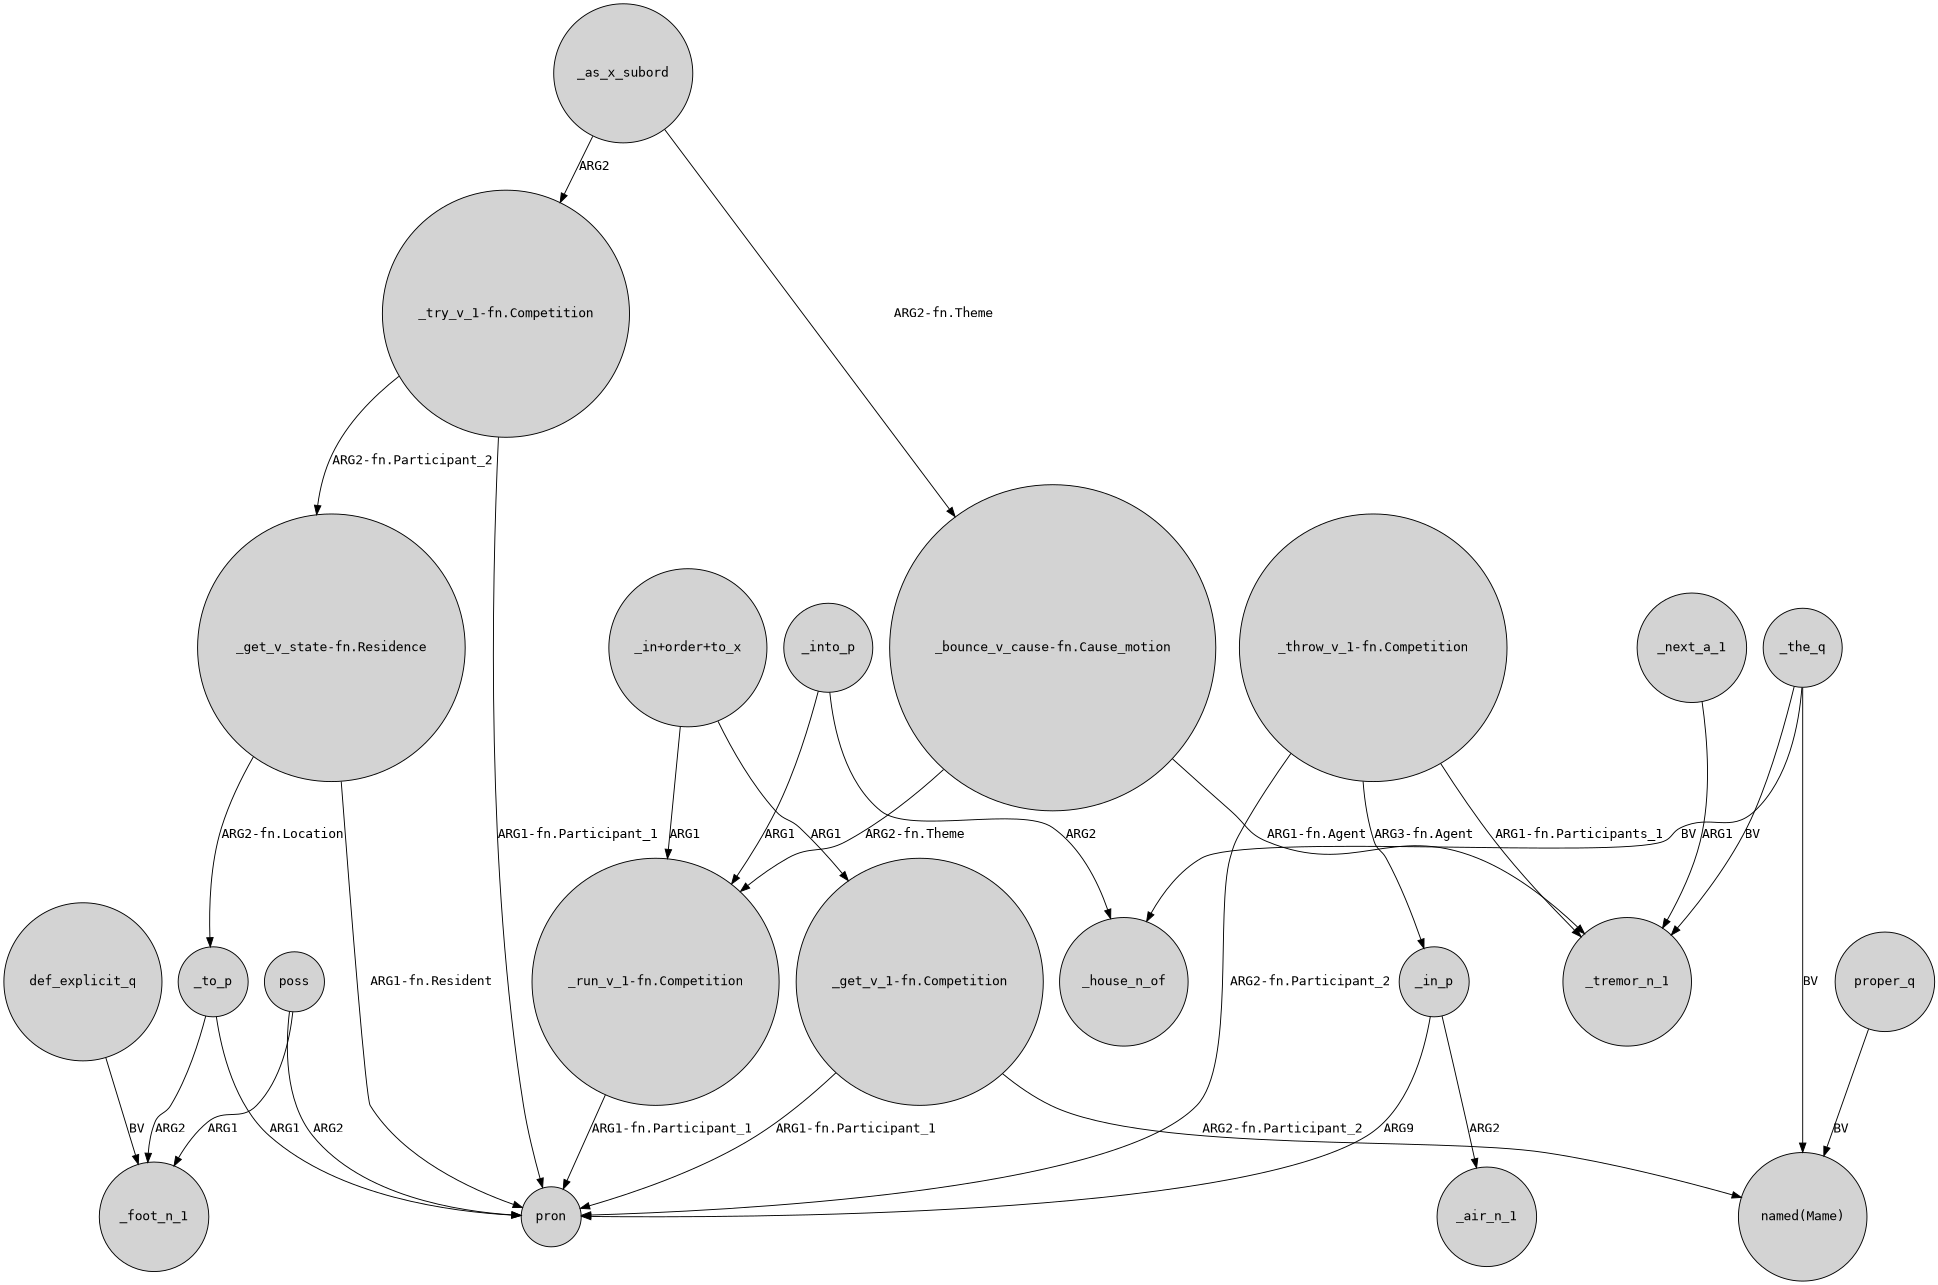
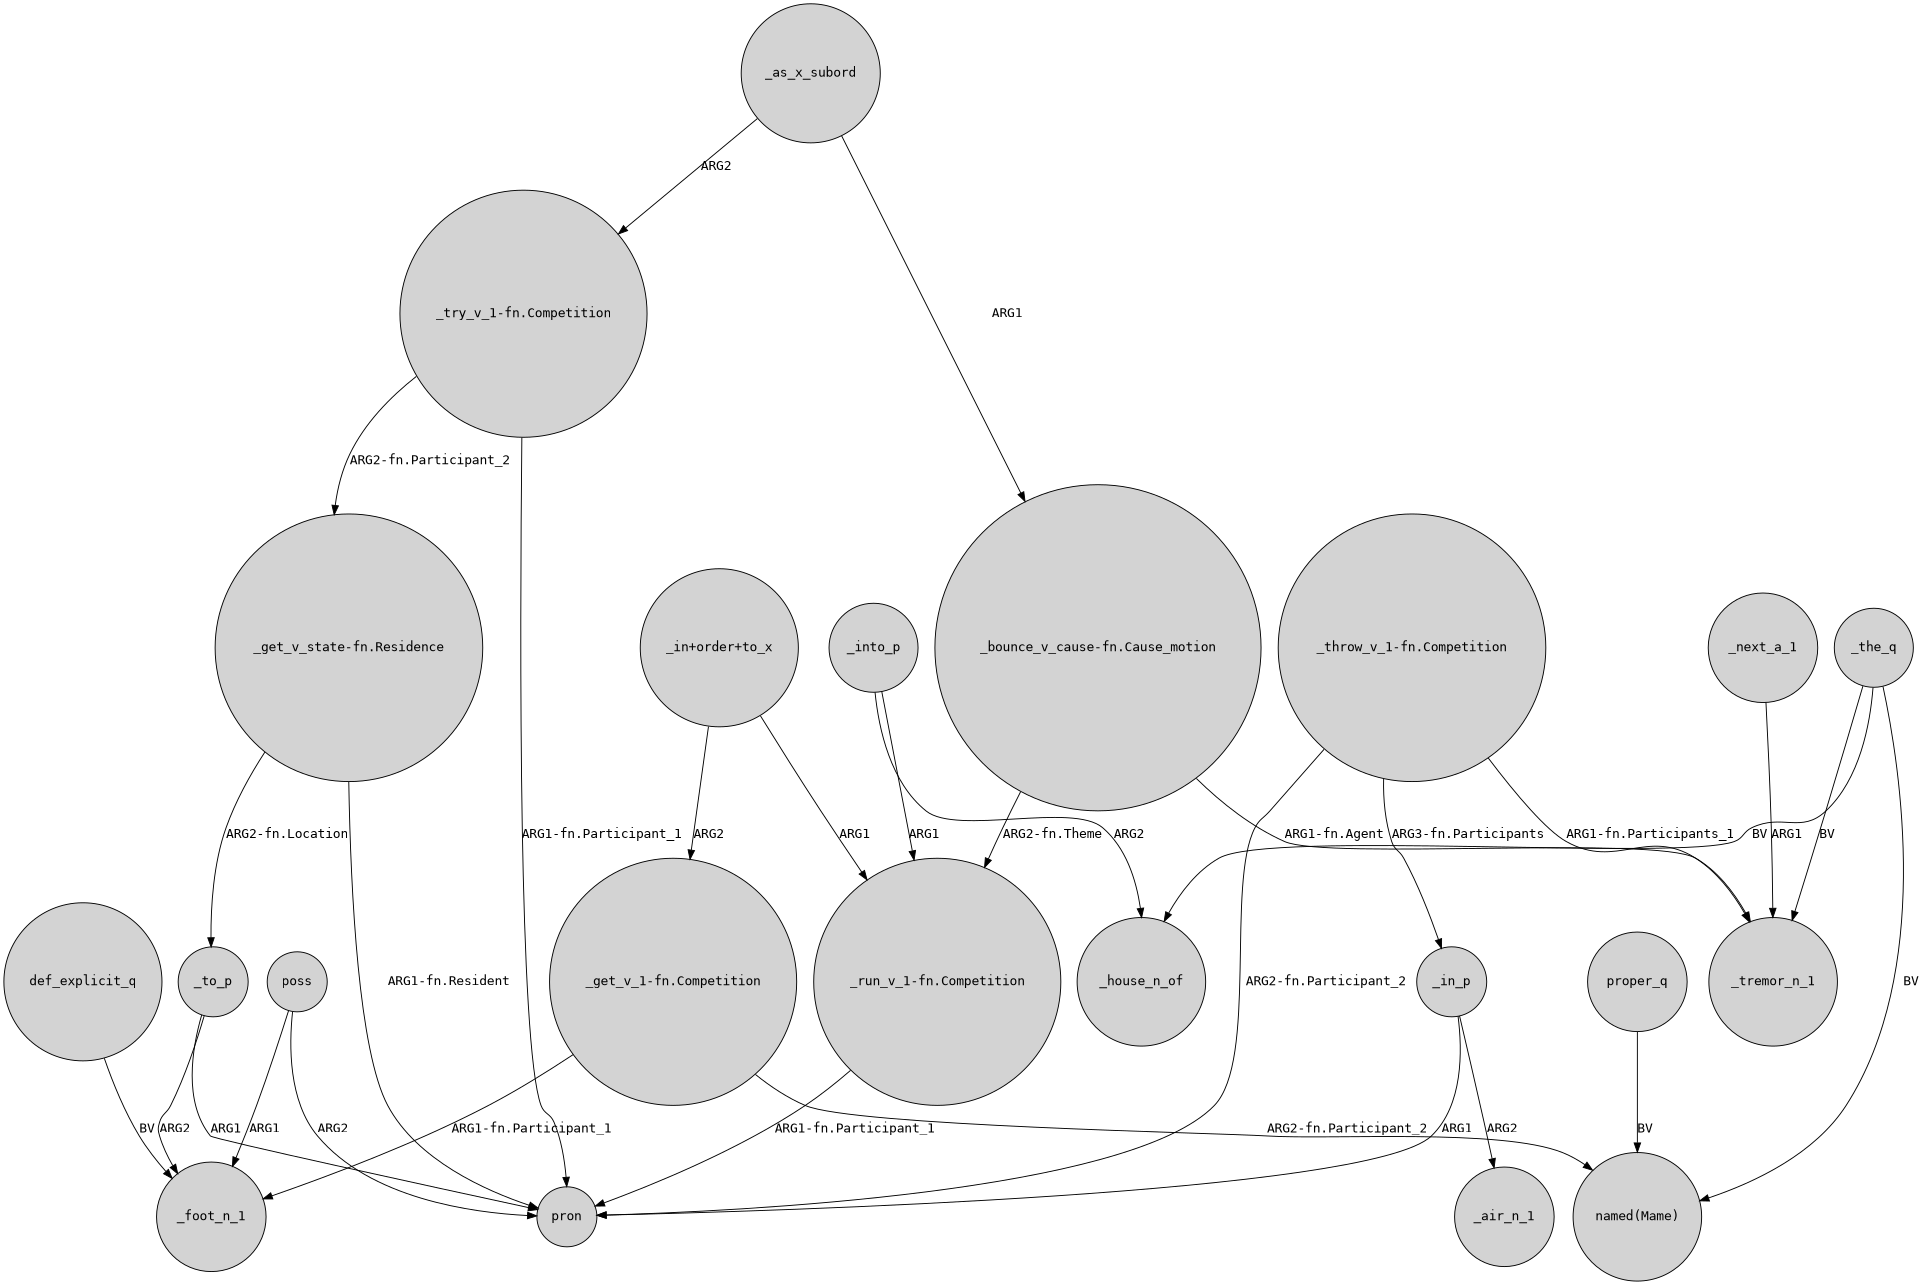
  digraph {
    fontname="DejaVu Sans Mono"
    node [fontname="DejaVu Sans Mono" shape=circle style=filled]
    edge [fontname="DejaVu Sans Mono"]
    "_run_v_1-fn.Competition"
    pron
    _as_x_subord
    "_try_v_1-fn.Competition"
    "_bounce_v_cause-fn.Cause_motion"
    "_get_v_state-fn.Residence"
    _tremor_n_1
    _to_p
    "_in+order+to_x"
    "_get_v_1-fn.Competition"
    "named(Mame)"
    poss
    _foot_n_1
    def_explicit_q
    "_throw_v_1-fn.Competition"
    _in_p
    _air_n_1
    _next_a_1
    _into_p
    _house_n_of
    proper_q
    _the_q
    "_run_v_1-fn.Competition" -> pron [label="ARG1-fn.Participant_1"]
    _as_x_subord -> "_try_v_1-fn.Competition" [label=ARG2]
-   _as_x_subord -> "_bounce_v_cause-fn.Cause_motion" [label="ARG2-fn.Theme"]
+   _as_x_subord -> "_bounce_v_cause-fn.Cause_motion" [label=ARG1]
    "_try_v_1-fn.Competition" -> pron [label="ARG1-fn.Participant_1"]
    "_try_v_1-fn.Competition" -> "_get_v_state-fn.Residence" [label="ARG2-fn.Participant_2"]
    "_bounce_v_cause-fn.Cause_motion" -> "_run_v_1-fn.Competition" [label="ARG2-fn.Theme"]
    "_bounce_v_cause-fn.Cause_motion" -> _tremor_n_1 [label="ARG1-fn.Agent"]
    "_get_v_state-fn.Residence" -> pron [label="ARG1-fn.Resident"]
    "_get_v_state-fn.Residence" -> _to_p [label="ARG2-fn.Location"]
    _to_p -> pron [label=ARG1]
    _to_p -> _foot_n_1 [label=ARG2]
    "_in+order+to_x" -> "_run_v_1-fn.Competition" [label=ARG1]
-   "_in+order+to_x" -> "_get_v_1-fn.Competition" [label=ARG1]
-   "_get_v_1-fn.Competition" -> pron [label="ARG1-fn.Participant_1"]
+   "_in+order+to_x" -> "_get_v_1-fn.Competition" [label=ARG2]
+   "_get_v_1-fn.Competition" -> _foot_n_1 [label="ARG1-fn.Participant_1"]
    "_get_v_1-fn.Competition" -> "named(Mame)" [label="ARG2-fn.Participant_2"]
    poss -> pron [label=ARG2]
    poss -> _foot_n_1 [label=ARG1]
    def_explicit_q -> _foot_n_1 [label=BV]
    "_throw_v_1-fn.Competition" -> pron [label="ARG2-fn.Participant_2"]
    "_throw_v_1-fn.Competition" -> _tremor_n_1 [label="ARG1-fn.Participants_1"]
-   "_throw_v_1-fn.Competition" -> _in_p [label="ARG3-fn.Agent"]
-   _in_p -> pron [label=ARG9]
+   "_throw_v_1-fn.Competition" -> _in_p [label="ARG3-fn.Participants"]
+   _in_p -> pron [label=ARG1]
    _in_p -> _air_n_1 [label=ARG2]
    _next_a_1 -> _tremor_n_1 [label=ARG1]
    _into_p -> "_run_v_1-fn.Competition" [label=ARG1]
    _into_p -> _house_n_of [label=ARG2]
    proper_q -> "named(Mame)" [label=BV]
    _the_q -> _tremor_n_1 [label=BV]
    _the_q -> "named(Mame)" [label=BV]
    _the_q -> _house_n_of [label=BV]
  }
